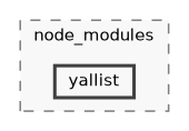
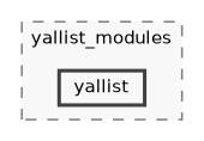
  digraph {
    compound=true
    n1 [color=grey25 fillcolor="#f8f8f8" fontname=Helvetica fontsize=10 height=0.2 label=yallist shape=box style="filled,bold" width=0.4]
    subgraph cluster_1 {
      bgcolor="#f8f8f8"
      fontname=Helvetica
      fontsize=10
-     label=node_modules
+     label=yallist_modules
      pencolor=grey50
      style="filled,dashed"
      n1
    }
  }
